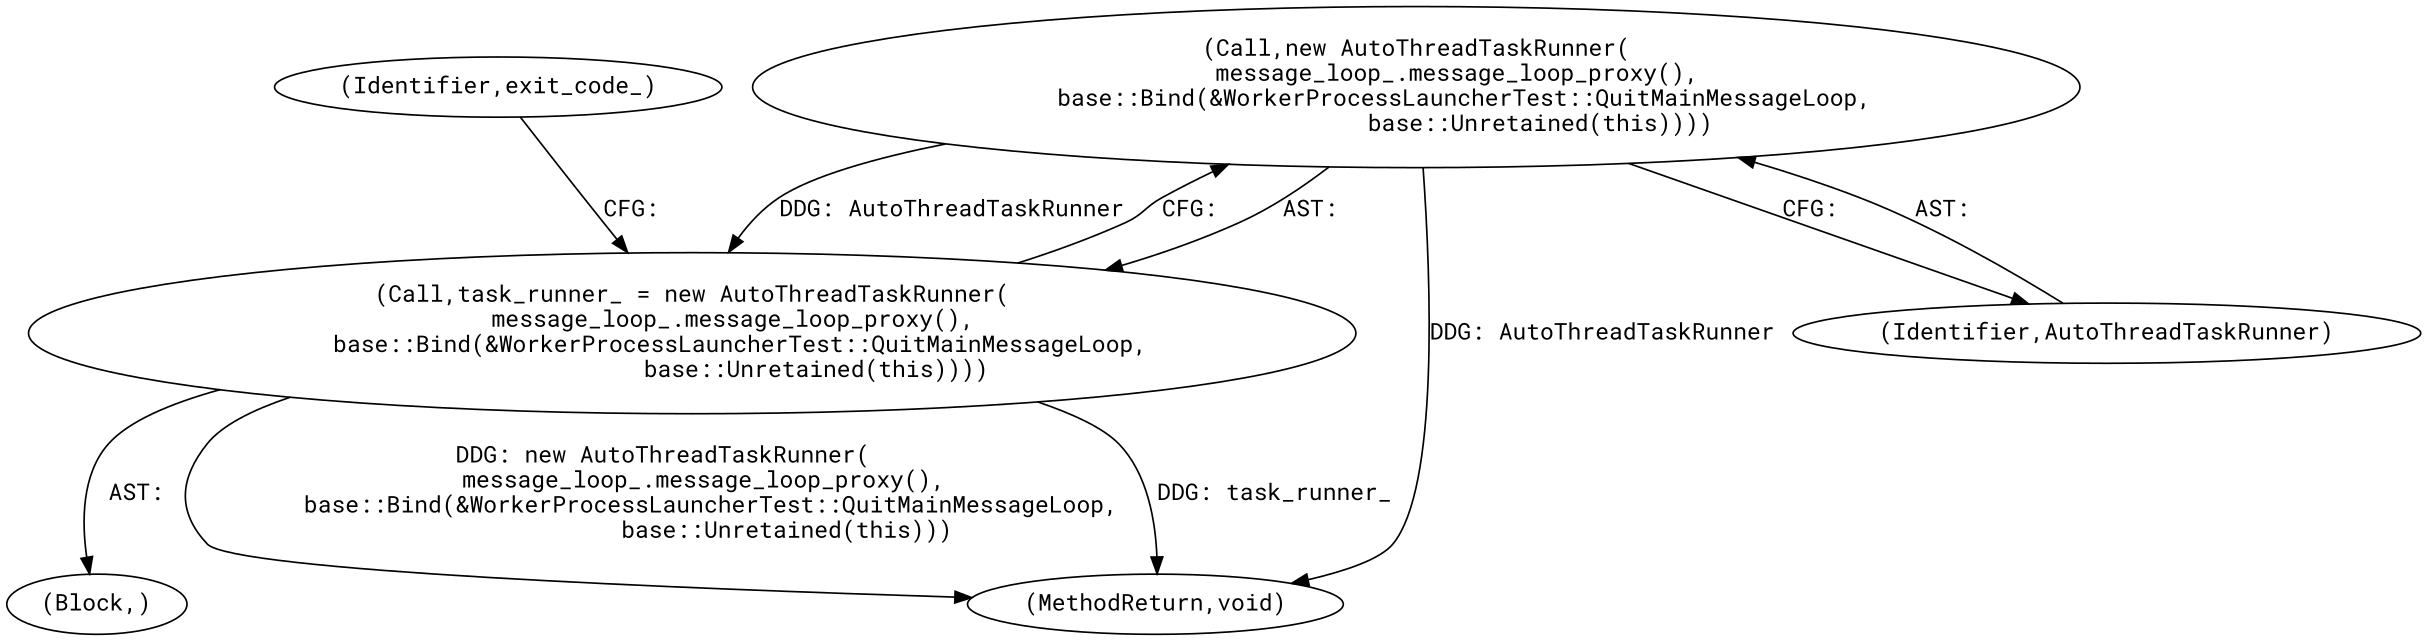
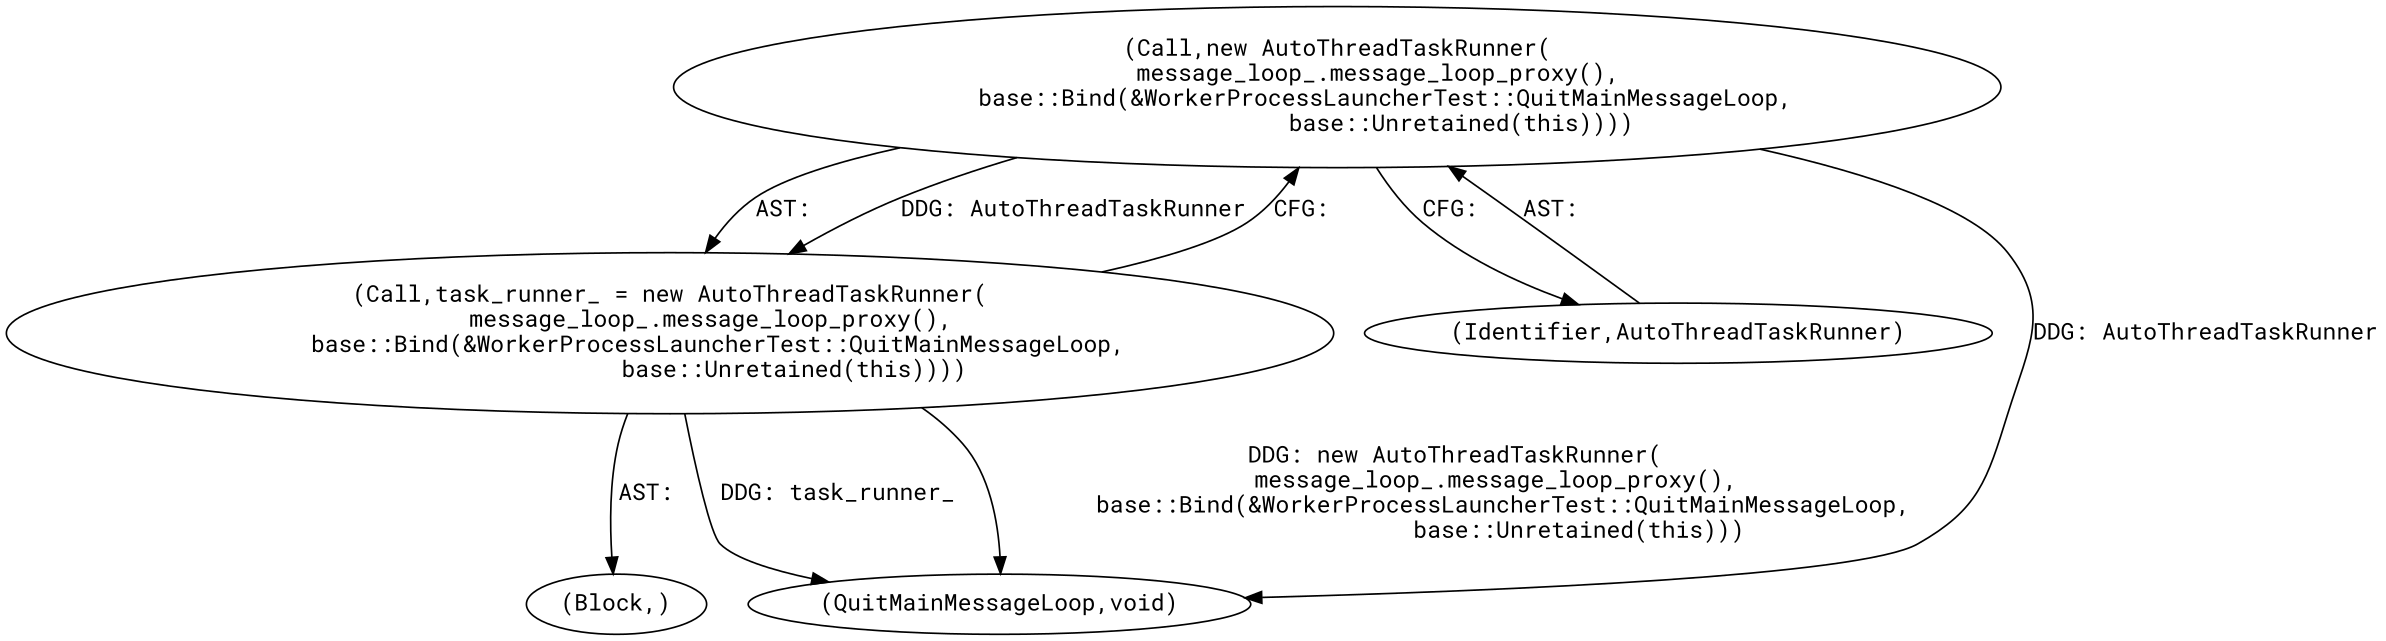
  digraph {
    fontname="Roboto Mono"
    node [fontname="Roboto Mono"]
    edge [fontname="Roboto Mono"]
    n1 [label="(Call,new AutoThreadTaskRunner(\n      message_loop_.message_loop_proxy(),\n       base::Bind(&WorkerProcessLauncherTest::QuitMainMessageLoop,\n                  base::Unretained(this))))"]
    n2 [label="(Call,task_runner_ = new AutoThreadTaskRunner(\n      message_loop_.message_loop_proxy(),\n       base::Bind(&WorkerProcessLauncherTest::QuitMainMessageLoop,\n                  base::Unretained(this))))"]
    n3 [label="(Identifier,AutoThreadTaskRunner)"]
-   n4 [label="(MethodReturn,void)"]
+   n4 [label="(QuitMainMessageLoop,void)"]
    n5 [label="(Block,)"]
-   n6 [label="(Identifier,exit_code_)"]
    n1 -> n2 [label="AST: "]
    n1 -> n2 [label="DDG: AutoThreadTaskRunner"]
    n1 -> n3 [label="CFG: "]
    n1 -> n4 [label="DDG: AutoThreadTaskRunner"]
    n2 -> n1 [label="CFG: "]
    n2 -> n4 [label="DDG: new AutoThreadTaskRunner(\n      message_loop_.message_loop_proxy(),\n       base::Bind(&WorkerProcessLauncherTest::QuitMainMessageLoop,\n                  base::Unretained(this)))"]
    n2 -> n4 [label="DDG: task_runner_"]
    n2 -> n5 [label="AST: "]
    n3 -> n1 [label="AST: "]
-   n6 -> n2 [label="CFG: "]
  }
